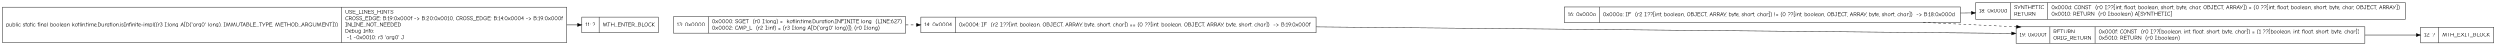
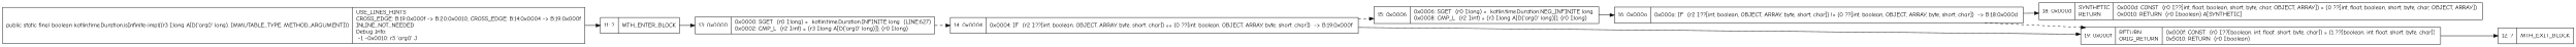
  digraph {
    fontname="Comic Neue"
    rankdir=LR
    node [fontname="Comic Neue" shape=record]
    edge [fontname="Comic Neue"]
    n1 [label="{11\:\ ?|MTH_ENTER_BLOCK\l}"]
    n2 [label="{13\:\ 0x0000|0x0000: SGET  (r0 I:long) =  kotlin.time.Duration.INFINITE long  (LINE:627)\l0x0002: CMP_L  (r2 I:int) = (r3 I:long A[D('arg0' long)]), (r0 I:long) \l}"]
    n3 [label="{14\:\ 0x0004|0x0004: IF  (r2 I:??[int, boolean, OBJECT, ARRAY, byte, short, char]) == (0 ??[int, boolean, OBJECT, ARRAY, byte, short, char])  \-\> B:19:0x000f \l}"]
+   n4 [label="{15\:\ 0x0006|0x0006: SGET  (r0 I:long) =  kotlin.time.Duration.NEG_INFINITE long \l0x0008: CMP_L  (r2 I:int) = (r3 I:long A[D('arg0' long)]), (r0 I:long) \l}"]
    n5 [label="{19\:\ 0x000f|RETURN\lORIG_RETURN\l|0x000f: CONST  (r0 I:??[boolean, int, float, short, byte, char]) = (1 ??[boolean, int, float, short, byte, char]) \l0x5010: RETURN  (r0 I:boolean) \l}"]
    n6 [label="{16\:\ 0x000a|0x000a: IF  (r2 I:??[int, boolean, OBJECT, ARRAY, byte, short, char]) != (0 ??[int, boolean, OBJECT, ARRAY, byte, short, char])  \-\> B:18:0x000d \l}"]
    n7 [label="{12\:\ ?|MTH_EXIT_BLOCK\l}"]
    n8 [label="{18\:\ 0x000d|SYNTHETIC\lRETURN\l|0x000d: CONST  (r0 I:??[int, float, boolean, short, byte, char, OBJECT, ARRAY]) = (0 ??[int, float, boolean, short, byte, char, OBJECT, ARRAY]) \l0x0010: RETURN  (r0 I:boolean) A[SYNTHETIC]\l}"]
    n9 [label="{public static final boolean kotlin.time.Duration.isInfinite\-impl((r3 I:long A[D('arg0' long), IMMUTABLE_TYPE, METHOD_ARGUMENT]))  | USE_LINES_HINTS\lCROSS_EDGE: B:19:0x000f \-\> B:20:0x0010, CROSS_EDGE: B:14:0x0004 \-\> B:19:0x000f\lINLINE_NOT_NEEDED\lDebug Info:\l  \-1 \-0x0010: r3 'arg0' J\l}"]
+   n1 -> n2
    n2 -> n3 [style=dashed]
+   n3 -> n4 [style=dashed]
    n3 -> n5
+   n4 -> n6
    n5 -> n7
    n6 -> n5 [style=dashed]
    n6 -> n8
    n9 -> n1
  }
